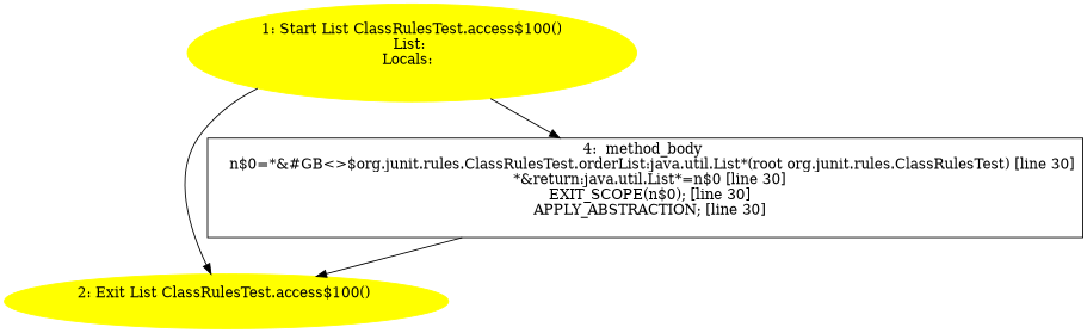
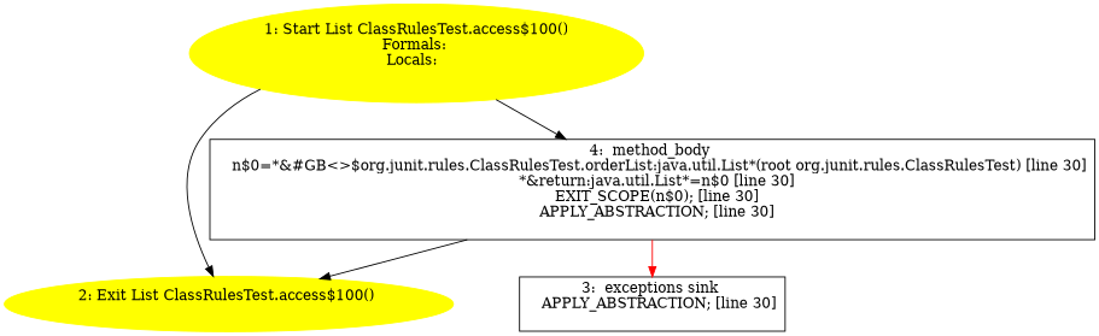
  digraph {
-   n1 [color=yellow label="1: Start List ClassRulesTest.access$100()\nList: \nLocals:  \n  " style=filled]
+   n1 [color=yellow label="1: Start List ClassRulesTest.access$100()\nFormals: \nLocals:  \n  " style=filled]
    n2 [label="4:  method_body \n   n$0=*&#GB<>$org.junit.rules.ClassRulesTest.orderList:java.util.List*(root org.junit.rules.ClassRulesTest) [line 30]\n  *&return:java.util.List*=n$0 [line 30]\n  EXIT_SCOPE(n$0); [line 30]\n  APPLY_ABSTRACTION; [line 30]\n " shape=box]
    n3 [color=yellow label="2: Exit List ClassRulesTest.access$100() \n  " style=filled]
+   n4 [label="3:  exceptions sink \n   APPLY_ABSTRACTION; [line 30]\n " shape=box]
    n1 -> n2
    n1 -> n3
    n2 -> n3
+   n2 -> n4 [color=red]
  }
